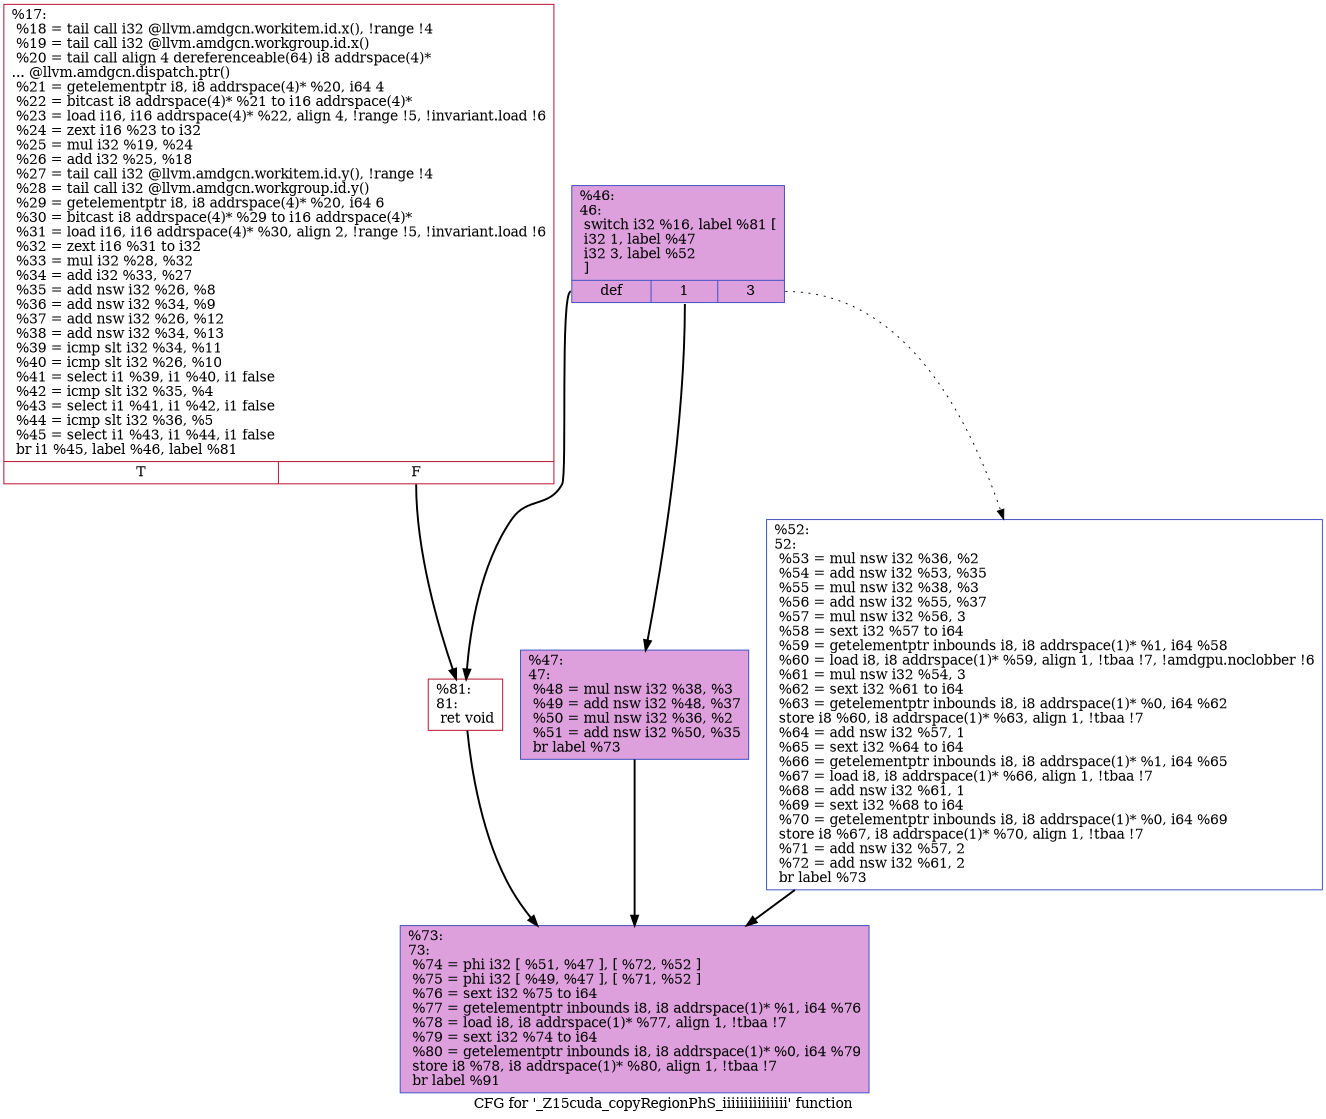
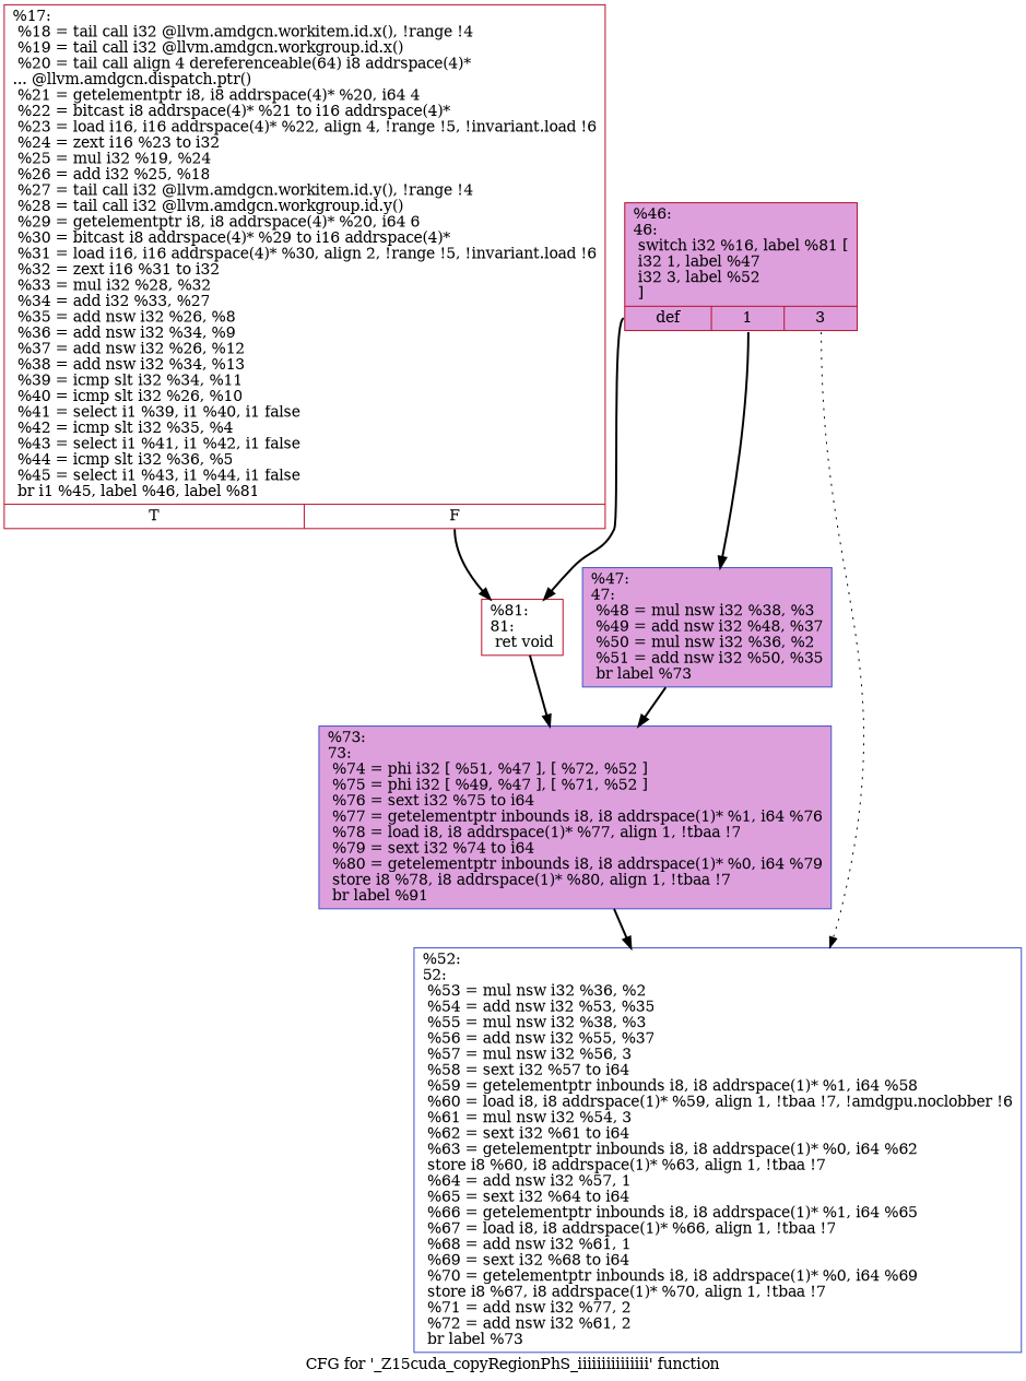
  digraph {
    label="CFG for '_Z15cuda_copyRegionPhS_iiiiiiiiiiiiiii' function"
    node [color="#3d50c3ff" fillcolor=white shape=record style=filled]
    edge [style=bold]
    n1 [color="#b70d28ff" label="{%17:\l  %18 = tail call i32 @llvm.amdgcn.workitem.id.x(), !range !4\l  %19 = tail call i32 @llvm.amdgcn.workgroup.id.x()\l  %20 = tail call align 4 dereferenceable(64) i8 addrspace(4)*\l... @llvm.amdgcn.dispatch.ptr()\l  %21 = getelementptr i8, i8 addrspace(4)* %20, i64 4\l  %22 = bitcast i8 addrspace(4)* %21 to i16 addrspace(4)*\l  %23 = load i16, i16 addrspace(4)* %22, align 4, !range !5, !invariant.load !6\l  %24 = zext i16 %23 to i32\l  %25 = mul i32 %19, %24\l  %26 = add i32 %25, %18\l  %27 = tail call i32 @llvm.amdgcn.workitem.id.y(), !range !4\l  %28 = tail call i32 @llvm.amdgcn.workgroup.id.y()\l  %29 = getelementptr i8, i8 addrspace(4)* %20, i64 6\l  %30 = bitcast i8 addrspace(4)* %29 to i16 addrspace(4)*\l  %31 = load i16, i16 addrspace(4)* %30, align 2, !range !5, !invariant.load !6\l  %32 = zext i16 %31 to i32\l  %33 = mul i32 %28, %32\l  %34 = add i32 %33, %27\l  %35 = add nsw i32 %26, %8\l  %36 = add nsw i32 %34, %9\l  %37 = add nsw i32 %26, %12\l  %38 = add nsw i32 %34, %13\l  %39 = icmp slt i32 %34, %11\l  %40 = icmp slt i32 %26, %10\l  %41 = select i1 %39, i1 %40, i1 false\l  %42 = icmp slt i32 %35, %4\l  %43 = select i1 %41, i1 %42, i1 false\l  %44 = icmp slt i32 %36, %5\l  %45 = select i1 %43, i1 %44, i1 false\l  br i1 %45, label %46, label %81\l|{<s0>T|<s1>F}}"]
    n2 [color="#b70d28ff" label="{%81:\l81:                                               \l  ret void\l}"]
-   n3 [fillcolor=plum label="{%46:\l46:                                               \l  switch i32 %16, label %81 [\l    i32 1, label %47\l    i32 3, label %52\l  ]\l|{<s0>def|<s1>1|<s2>3}}"]
+   n3 [color="#b70d28ff" fillcolor=plum label="{%46:\l46:                                               \l  switch i32 %16, label %81 [\l    i32 1, label %47\l    i32 3, label %52\l  ]\l|{<s0>def|<s1>1|<s2>3}}"]
    n4 [fillcolor=plum label="{%47:\l47:                                               \l  %48 = mul nsw i32 %38, %3\l  %49 = add nsw i32 %48, %37\l  %50 = mul nsw i32 %36, %2\l  %51 = add nsw i32 %50, %35\l  br label %73\l}"]
-   n5 [label="{%52:\l52:                                               \l  %53 = mul nsw i32 %36, %2\l  %54 = add nsw i32 %53, %35\l  %55 = mul nsw i32 %38, %3\l  %56 = add nsw i32 %55, %37\l  %57 = mul nsw i32 %56, 3\l  %58 = sext i32 %57 to i64\l  %59 = getelementptr inbounds i8, i8 addrspace(1)* %1, i64 %58\l  %60 = load i8, i8 addrspace(1)* %59, align 1, !tbaa !7, !amdgpu.noclobber !6\l  %61 = mul nsw i32 %54, 3\l  %62 = sext i32 %61 to i64\l  %63 = getelementptr inbounds i8, i8 addrspace(1)* %0, i64 %62\l  store i8 %60, i8 addrspace(1)* %63, align 1, !tbaa !7\l  %64 = add nsw i32 %57, 1\l  %65 = sext i32 %64 to i64\l  %66 = getelementptr inbounds i8, i8 addrspace(1)* %1, i64 %65\l  %67 = load i8, i8 addrspace(1)* %66, align 1, !tbaa !7\l  %68 = add nsw i32 %61, 1\l  %69 = sext i32 %68 to i64\l  %70 = getelementptr inbounds i8, i8 addrspace(1)* %0, i64 %69\l  store i8 %67, i8 addrspace(1)* %70, align 1, !tbaa !7\l  %71 = add nsw i32 %57, 2\l  %72 = add nsw i32 %61, 2\l  br label %73\l}"]
+   n5 [label="{%52:\l52:                                               \l  %53 = mul nsw i32 %36, %2\l  %54 = add nsw i32 %53, %35\l  %55 = mul nsw i32 %38, %3\l  %56 = add nsw i32 %55, %37\l  %57 = mul nsw i32 %56, 3\l  %58 = sext i32 %57 to i64\l  %59 = getelementptr inbounds i8, i8 addrspace(1)* %1, i64 %58\l  %60 = load i8, i8 addrspace(1)* %59, align 1, !tbaa !7, !amdgpu.noclobber !6\l  %61 = mul nsw i32 %54, 3\l  %62 = sext i32 %61 to i64\l  %63 = getelementptr inbounds i8, i8 addrspace(1)* %0, i64 %62\l  store i8 %60, i8 addrspace(1)* %63, align 1, !tbaa !7\l  %64 = add nsw i32 %57, 1\l  %65 = sext i32 %64 to i64\l  %66 = getelementptr inbounds i8, i8 addrspace(1)* %1, i64 %65\l  %67 = load i8, i8 addrspace(1)* %66, align 1, !tbaa !7\l  %68 = add nsw i32 %61, 1\l  %69 = sext i32 %68 to i64\l  %70 = getelementptr inbounds i8, i8 addrspace(1)* %0, i64 %69\l  store i8 %67, i8 addrspace(1)* %70, align 1, !tbaa !7\l  %71 = add nsw i32 %77, 2\l  %72 = add nsw i32 %61, 2\l  br label %73\l}"]
    n6 [fillcolor=plum label="{%73:\l73:                                               \l  %74 = phi i32 [ %51, %47 ], [ %72, %52 ]\l  %75 = phi i32 [ %49, %47 ], [ %71, %52 ]\l  %76 = sext i32 %75 to i64\l  %77 = getelementptr inbounds i8, i8 addrspace(1)* %1, i64 %76\l  %78 = load i8, i8 addrspace(1)* %77, align 1, !tbaa !7\l  %79 = sext i32 %74 to i64\l  %80 = getelementptr inbounds i8, i8 addrspace(1)* %0, i64 %79\l  store i8 %78, i8 addrspace(1)* %80, align 1, !tbaa !7\l  br label %91\l}"]
    n1 -> n2 [tailport=s1]
    n2 -> n6
    n3 -> n2 [tailport=s0]
    n3 -> n4 [tailport=s1]
    n3 -> n5 [style=dotted tailport=s2]
    n4 -> n6
-   n5 -> n6
+   n6 -> n5
  }
